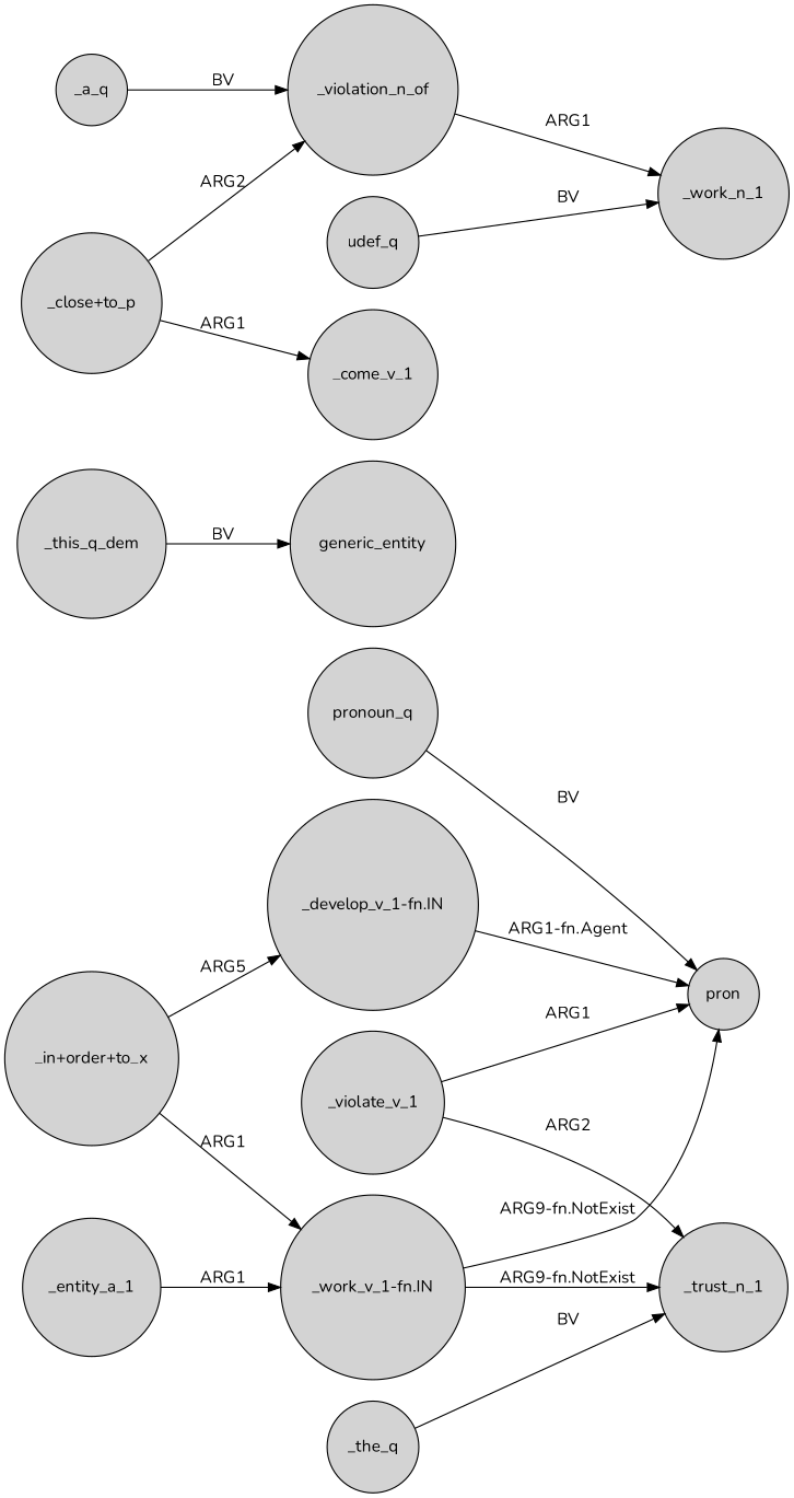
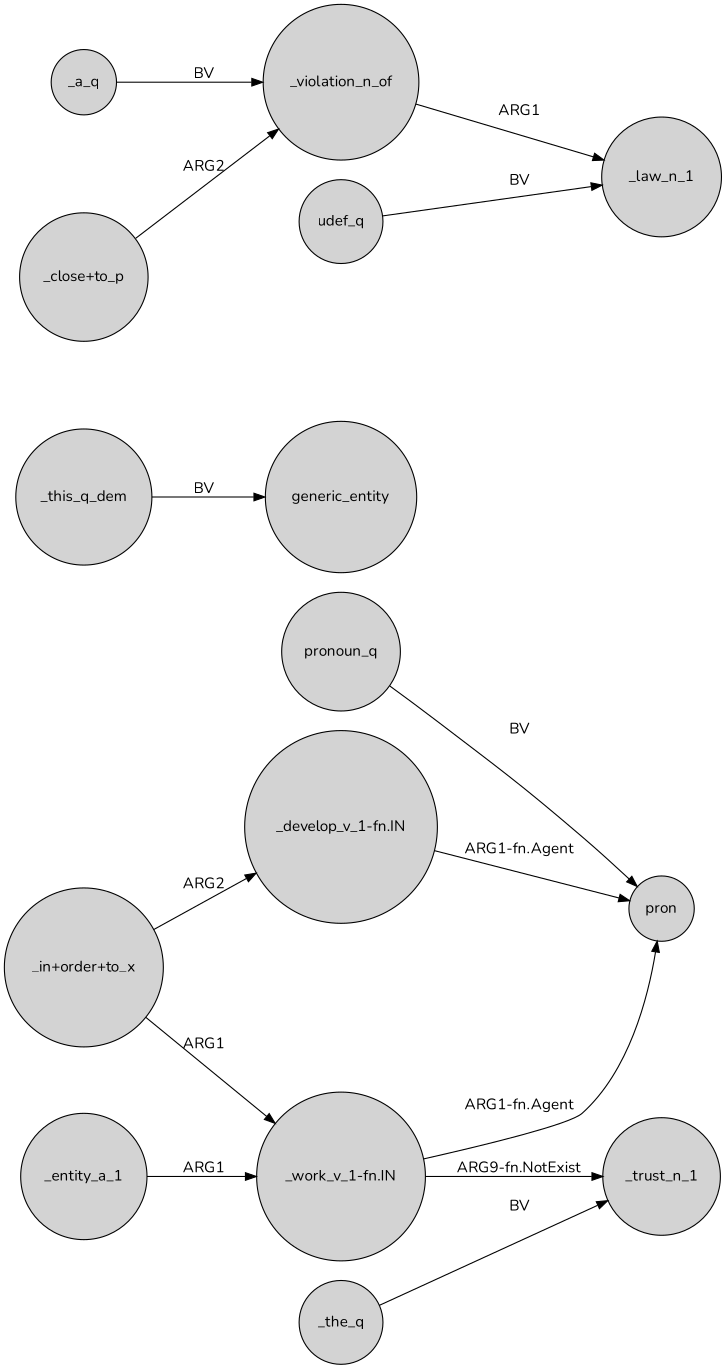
  digraph {
    fontname=Nunito
    rankdir=LR
    node [fontname=Nunito shape=circle style=filled]
    edge [fontname=Nunito]
    "_in+order+to_x"
    "_develop_v_1-fn.IN"
    "_work_v_1-fn.IN"
    pron
    _trust_n_1
    _this_q_dem
    generic_entity
    _a_q
    _violation_n_of
-   _law_n_1 [label=_work_n_1]
+   _law_n_1
    udef_q
    pronoun_q
-   _violate_v_1
    n14 [label=_entity_a_1]
    _the_q
    "_close+to_p"
-   _come_v_1
-   "_in+order+to_x" -> "_develop_v_1-fn.IN" [label=ARG5]
+   "_in+order+to_x" -> "_develop_v_1-fn.IN" [label=ARG2]
    "_in+order+to_x" -> "_work_v_1-fn.IN" [label=ARG1]
    "_develop_v_1-fn.IN" -> pron [label="ARG1-fn.Agent"]
-   "_work_v_1-fn.IN" -> pron [label="ARG9-fn.NotExist"]
+   "_work_v_1-fn.IN" -> pron [label="ARG1-fn.Agent"]
    "_work_v_1-fn.IN" -> _trust_n_1 [label="ARG9-fn.NotExist"]
    _this_q_dem -> generic_entity [label=BV]
    _a_q -> _violation_n_of [label=BV]
    _violation_n_of -> _law_n_1 [label=ARG1]
    udef_q -> _law_n_1 [label=BV]
    pronoun_q -> pron [label=BV]
-   _violate_v_1 -> pron [label=ARG1]
-   _violate_v_1 -> _trust_n_1 [label=ARG2]
    n14 -> "_work_v_1-fn.IN" [label=ARG1]
    _the_q -> _trust_n_1 [label=BV]
    "_close+to_p" -> _violation_n_of [label=ARG2]
-   "_close+to_p" -> _come_v_1 [label=ARG1]
  }
